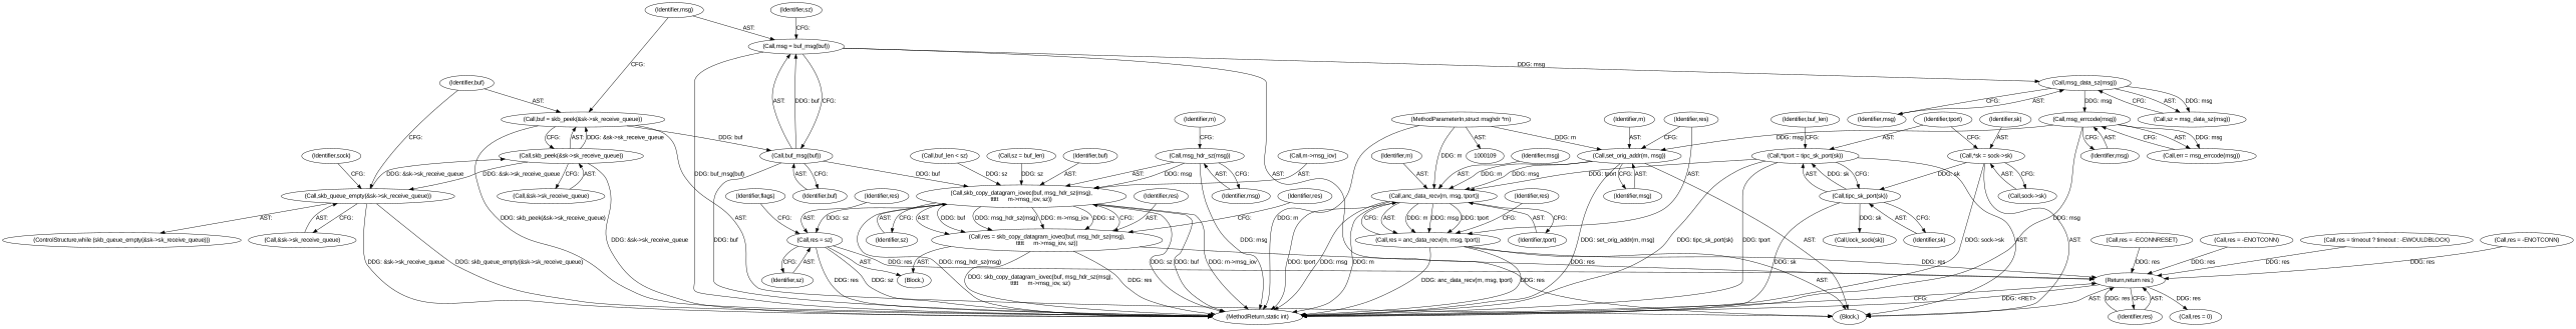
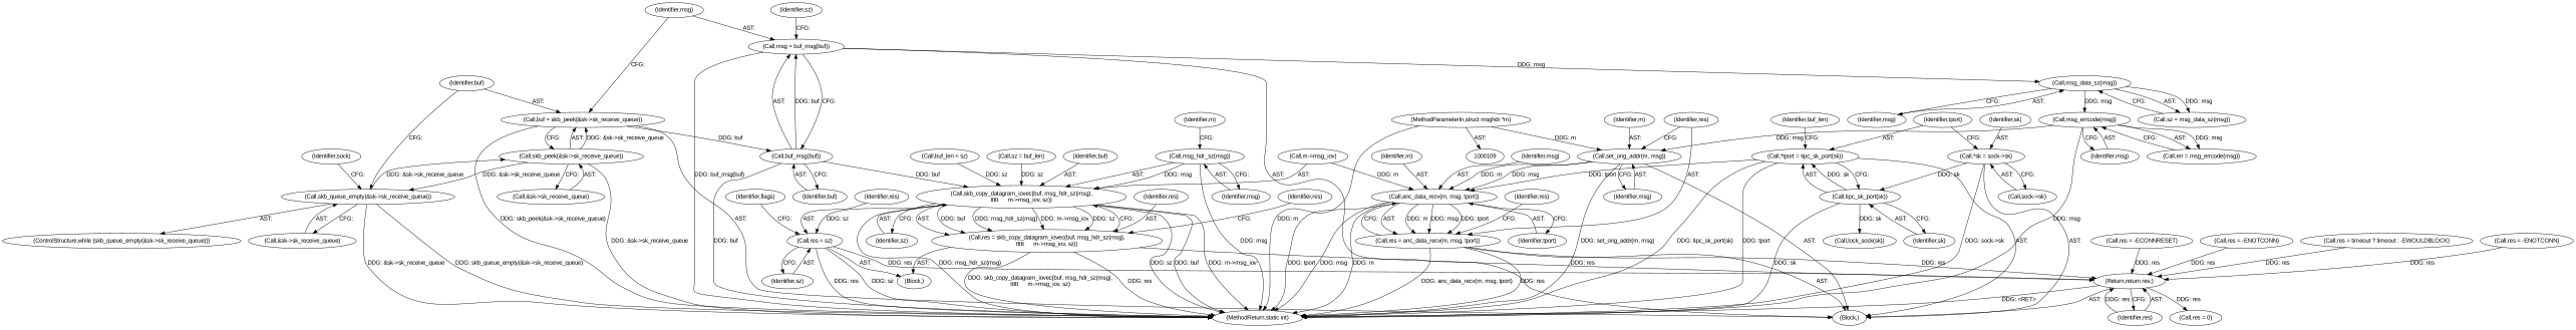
  digraph {
    fontname="Liberation Sans"
    node [fontname="Liberation Sans"]
    edge [fontname="Liberation Sans"]
    n1 [label="(Call,anc_data_recv(m, msg, tport))"]
    n2 [label="(Call,res = anc_data_recv(m, msg, tport))"]
    n3 [label="(MethodReturn,static int)"]
    n4 [label="(Identifier,tport)"]
    n5 [label="(Block,)"]
    n6 [label="(Return,return res;)"]
    n7 [label="(Call,msg_hdr_sz(msg))"]
    n8 [label="(Call,skb_copy_datagram_iovec(buf, msg_hdr_sz(msg),\n\t\t\t\t\t      m->msg_iov, sz))"]
    n9 [label="(Identifier,msg)"]
    n10 [label="(Call,set_orig_addr(m, msg))"]
    n11 [label="(Identifier,msg)"]
    n12 [label="(MethodParameterIn,struct msghdr *m)"]
    1000109
    n14 [label="(Call,msg_errcode(msg))"]
    n15 [label="(Call,err = msg_errcode(msg))"]
    n16 [label="(Identifier,msg)"]
    n17 [label="(Call,msg_data_sz(msg))"]
    n18 [label="(Call,sz = msg_data_sz(msg))"]
    n19 [label="(Identifier,msg)"]
    n20 [label="(Call,msg = buf_msg(buf))"]
    n21 [label="(Call,buf_msg(buf))"]
    n22 [label="(Identifier,buf)"]
    n23 [label="(Call,res = skb_copy_datagram_iovec(buf, msg_hdr_sz(msg),\n\t\t\t\t\t      m->msg_iov, sz))"]
    n24 [label="(Call,res = sz)"]
    n25 [label="(Identifier,sz)"]
    n26 [label="(Call,buf = skb_peek(&sk->sk_receive_queue))"]
    n27 [label="(Call,skb_peek(&sk->sk_receive_queue))"]
    n28 [label="(Call,skb_queue_empty(&sk->sk_receive_queue))"]
    n29 [label="(Call,&sk->sk_receive_queue)"]
    n30 [label="(Call,&sk->sk_receive_queue)"]
    n31 [label="(ControlStructure,while (skb_queue_empty(&sk->sk_receive_queue)))"]
    n32 [label="(Call,*tport = tipc_sk_port(sk))"]
    n33 [label="(Call,tipc_sk_port(sk))"]
    n34 [label="(Identifier,sk)"]
    n35 [label="(Call,lock_sock(sk))"]
    n36 [label="(Call,*sk = sock->sk)"]
    n37 [label="(Call,sock->sk)"]
    n38 [label="(Identifier,res)"]
    n39 [label="(Call,res = 0)"]
    n40 [label="(Block,)"]
    n41 [label="(Identifier,sz)"]
    n42 [label="(Identifier,res)"]
    n43 [label="(Identifier,msg)"]
    n44 [label="(Identifier,sock)"]
    n45 [label="(Identifier,tport)"]
    n46 [label="(Identifier,m)"]
    n47 [label="(Call,sz = buf_len)"]
    n48 [label="(Identifier,sk)"]
    n49 [label="(Identifier,sz)"]
    n50 [label="(Identifier,res)"]
    n51 [label="(Identifier,res)"]
    n52 [label="(Identifier,res)"]
    n53 [label="(Call,res = -ECONNRESET)"]
    n54 [label="(Identifier,buf)"]
    n55 [label="(Identifier,m)"]
    n56 [label="(Identifier,buf)"]
    n57 [label="(Call,res = -ENOTCONN)"]
    n58 [label="(Call,buf_len < sz)"]
    n59 [label="(Identifier,msg)"]
    n60 [label="(Identifier,m)"]
    n61 [label="(Call,m->msg_iov)"]
    n62 [label="(Identifier,res)"]
    n63 [label="(Call,res = timeout ? timeout : -EWOULDBLOCK)"]
    n64 [label="(Identifier,flags)"]
    n65 [label="(Identifier,buf_len)"]
    n66 [label="(Call,res = -ENOTCONN)"]
    n1 -> n2 [label="AST: "]
    n1 -> n2 [label="DDG: m"]
    n1 -> n2 [label="DDG: msg"]
    n1 -> n2 [label="DDG: tport"]
    n1 -> n3 [label="DDG: m"]
    n1 -> n3 [label="DDG: tport"]
    n1 -> n3 [label="DDG: msg"]
    n1 -> n4 [label="CFG: "]
    n2 -> n1 [label="CFG: "]
    n2 -> n3 [label="DDG: res"]
    n2 -> n3 [label="DDG: anc_data_recv(m, msg, tport)"]
    n2 -> n5 [label="AST: "]
    n2 -> n6 [label="DDG: res"]
-   n3 -> n6 [label="CFG: "]
    n4 -> n1 [label="AST: "]
    n6 -> n3 [label="DDG: <RET>"]
    n6 -> n5 [label="AST: "]
    n6 -> n38 [label="CFG: "]
    n6 -> n39 [label="DDG: res"]
    n7 -> n3 [label="DDG: msg"]
    n7 -> n8 [label="AST: "]
    n7 -> n8 [label="DDG: msg"]
    n7 -> n9 [label="CFG: "]
    n8 -> n3 [label="DDG: buf"]
    n8 -> n3 [label="DDG: m->msg_iov"]
    n8 -> n3 [label="DDG: msg_hdr_sz(msg)"]
    n8 -> n3 [label="DDG: sz"]
    n8 -> n23 [label="AST: "]
    n8 -> n23 [label="DDG: buf"]
    n8 -> n23 [label="DDG: msg_hdr_sz(msg)"]
    n8 -> n23 [label="DDG: m->msg_iov"]
    n8 -> n23 [label="DDG: sz"]
    n8 -> n24 [label="DDG: sz"]
    n8 -> n25 [label="CFG: "]
    n9 -> n7 [label="AST: "]
    n10 -> n1 [label="DDG: m"]
    n10 -> n1 [label="DDG: msg"]
    n10 -> n3 [label="DDG: set_orig_addr(m, msg)"]
    n10 -> n5 [label="AST: "]
    n10 -> n11 [label="CFG: "]
    n11 -> n10 [label="AST: "]
-   n12 -> n1 [label="DDG: m"]
+   n61 -> n1 [label="DDG: m"]
    n12 -> n3 [label="DDG: m"]
    n12 -> n10 [label="DDG: m"]
    n12 -> 1000109 [label="AST: "]
    n14 -> n3 [label="DDG: msg"]
    n14 -> n10 [label="DDG: msg"]
    n14 -> n15 [label="AST: "]
    n14 -> n15 [label="DDG: msg"]
    n14 -> n16 [label="CFG: "]
    n15 -> n14 [label="CFG: "]
    n16 -> n14 [label="AST: "]
    n17 -> n14 [label="DDG: msg"]
    n17 -> n18 [label="AST: "]
    n17 -> n18 [label="DDG: msg"]
    n17 -> n19 [label="CFG: "]
    n18 -> n17 [label="CFG: "]
    n19 -> n17 [label="AST: "]
    n20 -> n3 [label="DDG: buf_msg(buf)"]
    n20 -> n5 [label="AST: "]
    n20 -> n17 [label="DDG: msg"]
    n20 -> n21 [label="CFG: "]
    n21 -> n3 [label="DDG: buf"]
    n21 -> n8 [label="DDG: buf"]
    n21 -> n20 [label="AST: "]
    n21 -> n20 [label="DDG: buf"]
    n21 -> n22 [label="CFG: "]
    n22 -> n21 [label="AST: "]
    n23 -> n3 [label="DDG: skb_copy_datagram_iovec(buf, msg_hdr_sz(msg),\n\t\t\t\t\t      m->msg_iov, sz)"]
    n23 -> n3 [label="DDG: res"]
    n23 -> n6 [label="DDG: res"]
    n23 -> n8 [label="CFG: "]
    n23 -> n40 [label="AST: "]
    n24 -> n3 [label="DDG: res"]
    n24 -> n3 [label="DDG: sz"]
    n24 -> n6 [label="DDG: res"]
    n24 -> n40 [label="AST: "]
    n24 -> n41 [label="CFG: "]
    n25 -> n8 [label="AST: "]
    n26 -> n3 [label="DDG: skb_peek(&sk->sk_receive_queue)"]
    n26 -> n5 [label="AST: "]
    n26 -> n21 [label="DDG: buf"]
    n26 -> n27 [label="CFG: "]
    n27 -> n3 [label="DDG: &sk->sk_receive_queue"]
    n27 -> n26 [label="AST: "]
    n27 -> n26 [label="DDG: &sk->sk_receive_queue"]
    n27 -> n28 [label="DDG: &sk->sk_receive_queue"]
    n27 -> n29 [label="CFG: "]
    n28 -> n3 [label="DDG: skb_queue_empty(&sk->sk_receive_queue)"]
    n28 -> n3 [label="DDG: &sk->sk_receive_queue"]
    n28 -> n27 [label="DDG: &sk->sk_receive_queue"]
    n28 -> n30 [label="CFG: "]
    n28 -> n31 [label="AST: "]
    n29 -> n27 [label="AST: "]
    n30 -> n28 [label="AST: "]
    n32 -> n1 [label="DDG: tport"]
    n32 -> n3 [label="DDG: tipc_sk_port(sk)"]
    n32 -> n3 [label="DDG: tport"]
    n32 -> n5 [label="AST: "]
    n32 -> n33 [label="CFG: "]
    n33 -> n3 [label="DDG: sk"]
    n33 -> n32 [label="AST: "]
    n33 -> n32 [label="DDG: sk"]
    n33 -> n34 [label="CFG: "]
    n33 -> n35 [label="DDG: sk"]
    n34 -> n33 [label="AST: "]
    n36 -> n3 [label="DDG: sock->sk"]
    n36 -> n5 [label="AST: "]
    n36 -> n33 [label="DDG: sk"]
    n36 -> n37 [label="CFG: "]
    n37 -> n36 [label="AST: "]
    n38 -> n6 [label="AST: "]
    n38 -> n6 [label="DDG: res"]
    n41 -> n24 [label="AST: "]
    n42 -> n23 [label="AST: "]
    n43 -> n1 [label="AST: "]
    n44 -> n28 [label="CFG: "]
    n45 -> n32 [label="AST: "]
    n45 -> n36 [label="CFG: "]
    n46 -> n7 [label="CFG: "]
    n47 -> n8 [label="DDG: sz"]
    n48 -> n36 [label="AST: "]
    n49 -> n20 [label="CFG: "]
    n50 -> n23 [label="CFG: "]
    n51 -> n24 [label="AST: "]
    n52 -> n2 [label="CFG: "]
    n53 -> n6 [label="DDG: res"]
    n54 -> n26 [label="AST: "]
    n54 -> n28 [label="CFG: "]
    n55 -> n1 [label="AST: "]
    n56 -> n8 [label="AST: "]
    n57 -> n6 [label="DDG: res"]
    n58 -> n8 [label="DDG: sz"]
    n59 -> n20 [label="AST: "]
    n59 -> n26 [label="CFG: "]
    n60 -> n10 [label="AST: "]
    n61 -> n8 [label="AST: "]
    n62 -> n2 [label="AST: "]
    n62 -> n10 [label="CFG: "]
    n63 -> n6 [label="DDG: res"]
    n64 -> n24 [label="CFG: "]
    n65 -> n32 [label="CFG: "]
    n66 -> n6 [label="DDG: res"]
  }
